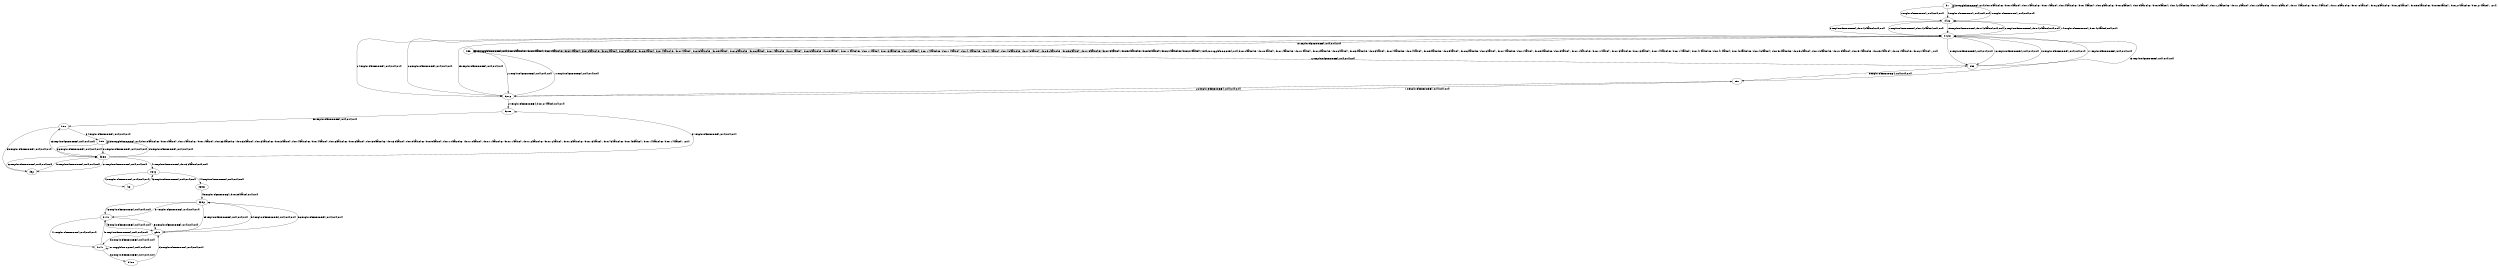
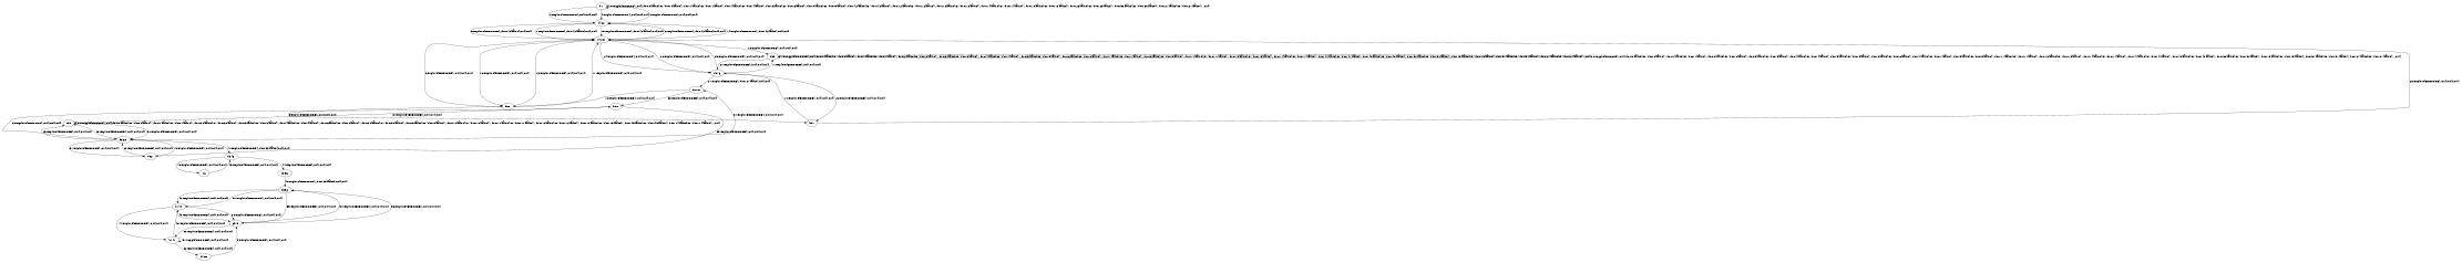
  digraph {
    b1
    d42p
    d42m
    b58
    d27p
    b59
    b57
    d27m
    b98
    d33m
    b99
    d9p
    n13 [label=d34p]
    b6
    d39m
    d39p
    b140
    gf15
    b141
    d48m
    b1 -> b1 [label="3-toggle[TOGGLE];/null/door0[false]:=!(door0[false]); door1[false]:=!(door1[false]); door4[false]:=!(door4[false]); door6[false]:=!(door6[false]); door9[false]:=!(door9[false]); door42[false]:=!(door42[false]); door12[false]:=!(door12[false]); door13[false]:=!(door13[false]); door14[false]:=!(door14[false]); door18[false]:=!(door18[false]); door23[false]:=!(door23[false]); door58[false]:=!(door58[false]); door27[false]:=!(door27[false]); /null"]
    b1 -> d42p [label="1-explore[EXPLORE];/null/null/null"]
    b1 -> d42p [label="4-explore[EXPLORE];/null/null/null"]
    d42p -> b1 [label="2-explore[EXPLORE];/null/null/null"]
    d42p -> d42m [label="5-explore[EXPLORE];/door42[false]/null/null"]
    d42p -> d42m [label="7-explore[EXPLORE];/door42[false]/null/null"]
    d42p -> d42m [label="15-explore[EXPLORE];/door42[false]/null/null"]
    d42m -> d42p [label="6-explore[EXPLORE];/door42[false]/null/null"]
    d42m -> d42p [label="14-explore[EXPLORE];/door42[false]/null/null"]
    d42m -> b58 [label="8-explore[EXPLORE];/null/null/null"]
    d42m -> b58 [label="16-explore[EXPLORE];/null/null/null"]
    d42m -> d27p [label="24-explore[EXPLORE];/null/null/null"]
    d42m -> d27p [label="26-explore[EXPLORE];/null/null/null"]
    d42m -> b59 [label="18-explore[EXPLORE];/null/null/null"]
    b58 -> d42m [label="13-explore[EXPLORE];/null/null/null"]
    b58 -> d42m [label="17-explore[EXPLORE];/null/null/null"]
    b58 -> b57 [label="9-explore[EXPLORE];/null/null/null"]
    d27p -> d42m [label="25-explore[EXPLORE];/null/null/null"]
    d27p -> b59 [label="11-explore[EXPLORE];/null/null/null"]
    d27p -> b57 [label="22-explore[EXPLORE];/null/null/null"]
    d27p -> d27m [label="27-explore[EXPLORE];/door27[false]/null/null"]
-   b59 -> b58 [label="12-explore[EXPLORE];/null/null/null"]
+   d27m -> b58 [label="12-explore[EXPLORE];/null/null/null"]
    b59 -> d27p [label="21-explore[EXPLORE];/null/null/null"]
    b59 -> b59 [label="19-toggle[TOGGLE];/null/door0[false]:=!(door0[false]); door1[false]:=!(door1[false]); door2[false]:=!(door2[false]); door3[false]:=!(door3[false]); door4[false]:=!(door4[false]); door5[false]:=!(door5[false]); door6[false]:=!(door6[false]); door7[false]:=!(door7[false]); door9[false]:=!(door9[false]); door11[false]:=!(door11[false]); door13[false]:=!(door13[false]); door14[false]:=!(door14[false]); door47[false]:=!(door47[false]); door48[false]:=!(door48[false]); door50[false]:=!(door50[false]); door19[false]:=!(door19[false]); door57[false]:=!(door57[false]); door27[false]:=!(door27[false]); /null"]
    b59 -> b59 [label="20-toggle[TOGGLE];/null/door0[false]:=!(door0[false]); door1[false]:=!(door1[false]); door2[false]:=!(door2[false]); door3[false]:=!(door3[false]); door4[false]:=!(door4[false]); door5[false]:=!(door5[false]); door6[false]:=!(door6[false]); door7[false]:=!(door7[false]); door9[false]:=!(door9[false]); door11[false]:=!(door11[false]); door13[false]:=!(door13[false]); door14[false]:=!(door14[false]); door47[false]:=!(door47[false]); door48[false]:=!(door48[false]); door50[false]:=!(door50[false]); door19[false]:=!(door19[false]); door57[false]:=!(door57[false]); door27[false]:=!(door27[false]); /null"]
    b57 -> d42m [label="23-explore[EXPLORE];/null/null/null"]
    b57 -> d27p [label="10-explore[EXPLORE];/null/null/null"]
    d27m -> b98 [label="38-explore[EXPLORE];/null/null/null"]
    b98 -> b99 [label="34-explore[EXPLORE];/null/null/null"]
    b98 -> d9p [label="39-explore[EXPLORE];/null/null/null"]
    d33m -> d27m [label="37-explore[EXPLORE];/null/null/null"]
    d33m -> b98 [label="33-explore[EXPLORE];/null/null/null"]
    d33m -> b99 [label="29-explore[EXPLORE];/null/null/null"]
    d33m -> d9p [label="31-explore[EXPLORE];/null/null/null"]
    d33m -> n13 [label="41-explore[EXPLORE];/door33[false]/null/null"]
    b99 -> d33m [label="30-explore[EXPLORE];/null/null/null"]
    b99 -> d33m [label="36-explore[EXPLORE];/null/null/null"]
    b99 -> b99 [label="35-toggle[TOGGLE];/null/door0[false]:=!(door0[false]); door1[false]:=!(door1[false]); door33[false]:=!(door33[false]); door3[false]:=!(door3[false]); door4[false]:=!(door4[false]); door6[false]:=!(door6[false]); door39[false]:=!(door39[false]); door9[false]:=!(door9[false]); door10[false]:=!(door10[false]); door11[false]:=!(door11[false]); door12[false]:=!(door12[false]); door13[false]:=!(door13[false]); door45[false]:=!(door45[false]); door14[false]:=!(door14[false]); /null"]
    d9p -> d33m [label="32-explore[EXPLORE];/null/null/null"]
    d9p -> d33m [label="40-explore[EXPLORE];/null/null/null"]
    n13 -> b6 [label="42-explore[EXPLORE];/null/null/null"]
    n13 -> d39m [label="44-explore[EXPLORE];/null/null/null"]
    b6 -> n13 [label="43-explore[EXPLORE];/null/null/null"]
    d39m -> d39p [label="45-explore[EXPLORE];/door39[false]/null/null"]
    d39p -> b140 [label="46-explore[EXPLORE];/null/null/null"]
    d39p -> b140 [label="57-explore[EXPLORE];/null/null/null"]
    d39p -> gf15 [label="55-explore[EXPLORE];/null/null/null"]
    b140 -> gf15 [label="49-explore[EXPLORE];/null/null/null"]
    b140 -> gf15 [label="58-explore[EXPLORE];/null/null/null"]
    b140 -> b141 [label="47-explore[EXPLORE];/null/null/null"]
    gf15 -> d39p [label="54-explore[EXPLORE];/null/null/null"]
    gf15 -> d39p [label="56-explore[EXPLORE];/null/null/null"]
    gf15 -> b141 [label="50-explore[EXPLORE];/null/null/null"]
    b141 -> b140 [label="48-explore[EXPLORE];/null/null/null"]
    b141 -> b141 [label="51-toggle[TOGGLE];/null/null/null"]
    b141 -> d48m [label="52-explore[EXPLORE];/null/null/null"]
    d48m -> gf15 [label="53-explore[EXPLORE];/null/null/null"]
  }
